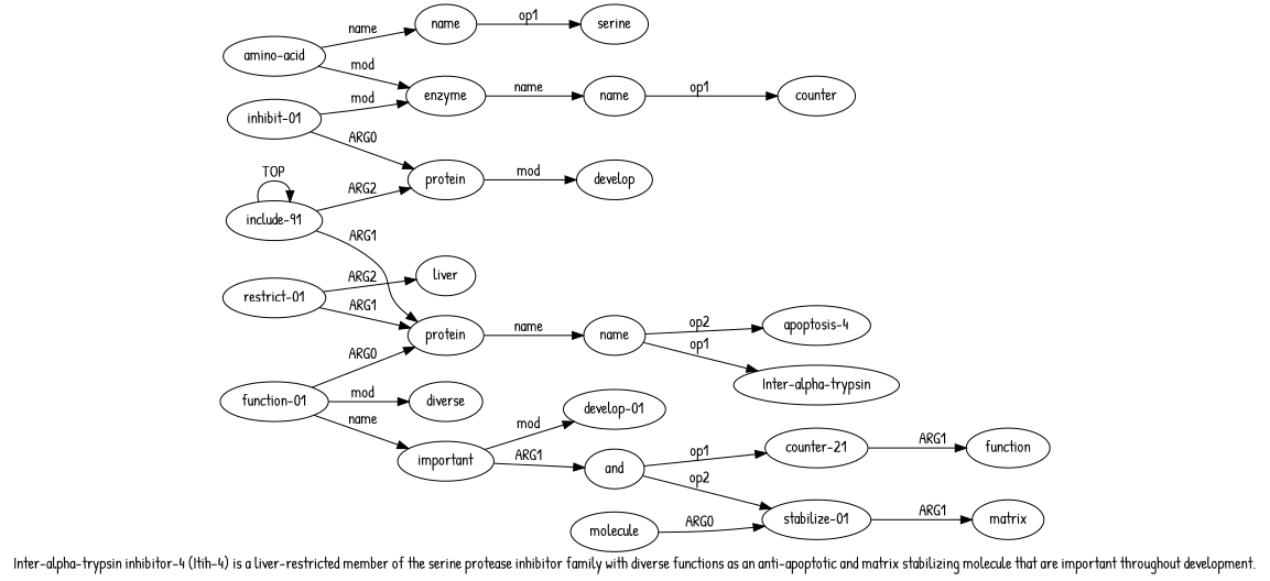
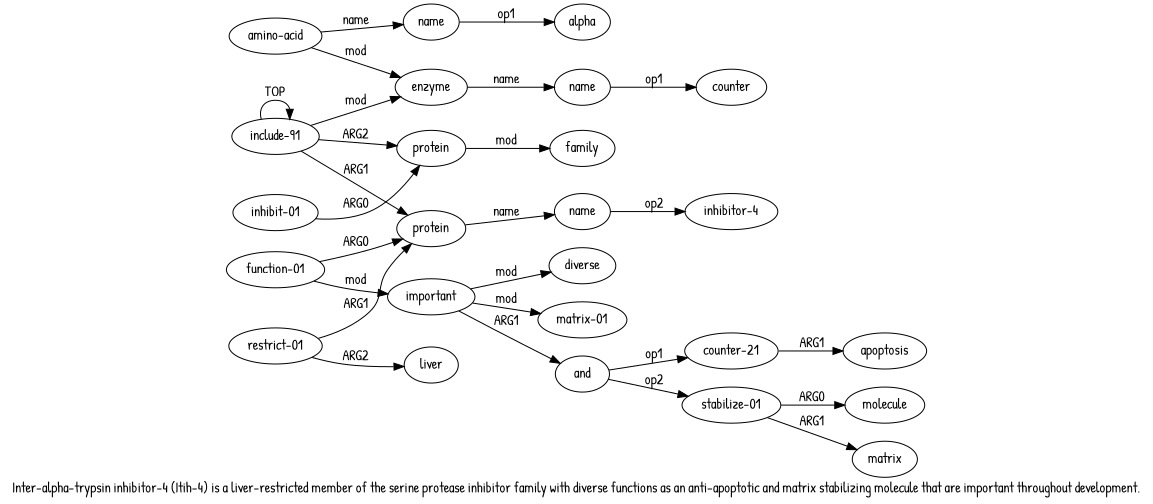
  digraph {
    fontname="Patrick Hand"
    label="Inter-alpha-trypsin inhibitor-4 (Itih-4) is a liver-restricted member of the serine protease inhibitor family with diverse functions as an anti-apoptotic and matrix stabilizing molecule that are important throughout development."
    rankdir=LR
    node [color=black fontname="Patrick Hand" gold_ind=-1 gold_label=name test_ind=-1 test_label=name]
    edge [color=black fontname="Patrick Hand" gold_label=mod test_label=mod]
    n1 [gold_ind=20 label=name test_ind=20]
-   n2 [gold_label=serine label=serine test_label=serine]
-   n3 [gold_ind=21 gold_label=family label=develop test_ind=21 test_label=family]
+   n2 [gold_label=serine label=alpha test_label=serine]
+   n3 [gold_ind=21 gold_label=family label=family test_ind=21 test_label=family]
    n4 [gold_label=protease label=counter test_label=protease]
-   n5 [gold_label="inhibitor-4" label="apoptosis-4" test_label="inhibitor-4"]
+   n5 [gold_label="inhibitor-4" label="inhibitor-4" test_label="inhibitor-4"]
    n6 [gold_ind=15 gold_label=protein label=protein test_ind=15 test_label=protein]
    n7 [gold_ind=14 gold_label=diverse label=diverse test_ind=14 test_label=diverse]
    n8 [gold_ind=17 gold_label=enzyme label=enzyme test_ind=17 test_label=enzyme]
    n9 [gold_ind=18 label=name test_ind=18]
    n10 [gold_ind=19 gold_label="amino-acid" label="amino-acid" test_ind=19 test_label="amino-acid"]
    n11 [gold_ind=16 gold_label="inhibit-01" label="inhibit-01" test_ind=16 test_label="inhibit-01"]
    n12 [gold_ind=11 gold_label=matrix label=matrix test_ind=11 test_label=matrix]
    n13 [gold_ind=10 gold_label=molecule label=molecule test_ind=10 test_label=molecule]
-   n14 [gold_ind=13 gold_label="develop-01" label="develop-01" test_ind=13 test_label="develop-01"]
+   n14 [gold_ind=13 gold_label="develop-01" label="matrix-01" test_ind=13 test_label="develop-01"]
    n15 [gold_ind=12 gold_label=important label=important test_ind=12 test_label=important]
    n16 [gold_ind=6 gold_label=and label=and test_ind=6 test_label=and]
-   n17 [gold_label="Inter-alpha-trypsin" label="Inter-alpha-trypsin" test_label="Inter-alpha-trypsin"]
    n18 [gold_ind=1 gold_label=protein label=protein test_ind=1 test_label=protein]
    n19 [gold_ind=2 label=name test_ind=2]
    n20 [gold_ind=0 gold_label="include-91" label="include-91" test_ind=0 test_label="include-91"]
    n21 [gold_ind=3 gold_label="restrict-01" label="restrict-01" test_ind=3 test_label="restrict-01"]
    n22 [gold_ind=4 gold_label=liver label=liver test_ind=4 test_label=liver]
    n23 [gold_ind=5 gold_label="function-01" label="function-01" test_ind=5 test_label="function-01"]
    n24 [gold_ind=7 gold_label="counter-01" label="counter-21" test_ind=7 test_label="counter-01"]
    n25 [gold_ind=9 gold_label="stabilize-01" label="stabilize-01" test_ind=9 test_label="stabilize-01"]
-   n26 [gold_ind=8 gold_label=apoptosis label=function test_ind=8 test_label=apoptosis]
+   n26 [gold_ind=8 gold_label=apoptosis label=apoptosis test_ind=8 test_label=apoptosis]
    n1 -> n2 [gold_label=op1 label=op1 test_label=op1]
    n6 -> n3 [label=mod]
    n8 -> n9 [gold_label=name label=name test_label=name]
    n9 -> n4 [gold_label=op1 label=op1 test_label=op1]
    n10 -> n1 [gold_label=name label=name test_label=name]
    n10 -> n8 [label=mod]
    n11 -> n6 [gold_label=ARG0 label=ARG0 test_label=ARG0]
-   n11 -> n8 [label=mod]
+   n20 -> n8 [label=mod]
    n15 -> n14 [gold_label=time label=mod test_label=time]
    n15 -> n16 [gold_label=ARG1 label=ARG1 test_label=ARG1]
    n16 -> n24 [gold_label=op1 label=op1 test_label=op1]
    n16 -> n25 [gold_label=op2 label=op2 test_label=op2]
    n18 -> n19 [gold_label=name label=name test_label=name]
    n19 -> n5 [gold_label=op2 label=op2 test_label=op2]
-   n19 -> n17 [gold_label=op1 label=op1 test_label=op1]
    n20 -> n6 [gold_label=ARG2 label=ARG2 test_label=ARG2]
    n20 -> n18 [gold_label=ARG1 label=ARG1 test_label=ARG1]
    n20 -> n20 [gold_label=TOP label=TOP test_label=TOP]
    n21 -> n18 [gold_label=ARG1 label=ARG1 test_label=ARG1]
    n21 -> n22 [gold_label=ARG2 label=ARG2 test_label=ARG2]
-   n23 -> n7 [label=mod]
-   n23 -> n15 [label=name]
+   n15 -> n7 [label=mod]
+   n23 -> n15 [label=mod]
    n23 -> n18 [gold_label=ARG0 label=ARG0 test_label=ARG0]
    n24 -> n26 [gold_label=ARG1 label=ARG1 test_label=ARG1]
    n25 -> n12 [gold_label=ARG1 label=ARG1 test_label=ARG1]
-   n13 -> n25 [gold_label=ARG0 label=ARG0 test_label=ARG0]
+   n25 -> n13 [gold_label=ARG0 label=ARG0 test_label=ARG0]
  }
